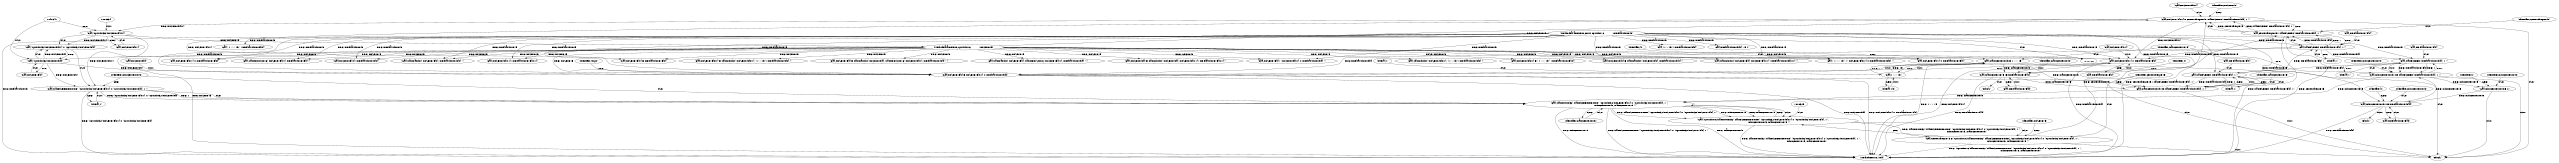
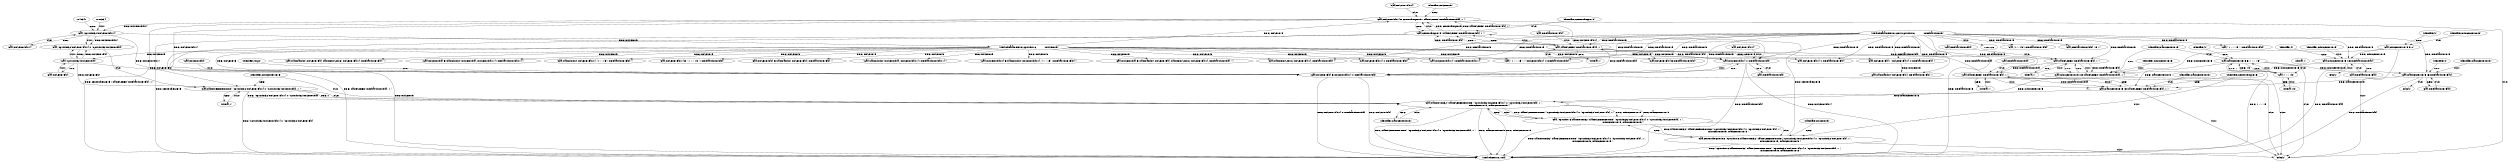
  digraph {
    n1 [label="(Call,NLSF_Q15[I-1] + NDeltaMin_Q15[I])"]
    n2 [label="(Call,NLSF_Q15[I] = NLSF_Q15[I-1] + NDeltaMin_Q15[I])"]
    n3 [label="(MethodReturn,void)"]
    n4 [label="(Call,NDeltaMin_Q15[I])"]
    n5 [label="(Block,)"]
    n6 [label="(Call,NLSF_Q15[I-1] = center_freq_Q15 - silk_RSHIFT( NDeltaMin_Q15[I], 1 ))"]
    n7 [label="(Call,center_freq_Q15 - silk_RSHIFT( NDeltaMin_Q15[I], 1 ))"]
    n8 [label="(Call,(opus_int32)NLSF_Q15[I-1])"]
    n9 [label="(Call,silk_RSHIFT( NDeltaMin_Q15[I], 1 ))"]
    n10 [label="(Call,silk_RSHIFT_ROUND( (opus_int32)NLSF_Q15[I-1] + (opus_int32)NLSF_Q15[I], 1 ))"]
    n11 [label="(Call,NLSF_Q15[I-1])"]
    n12 [label="(Call,(opus_int32)NLSF_Q15[I-1] + (opus_int32)NLSF_Q15[I])"]
    n13 [label="(MethodParameterIn,opus_int16            *NLSF_Q15)"]
    n14 [label="(Call,silk_RSHIFT( NDeltaMin_Q15[I], 1 ))"]
    n15 [label="(Literal,1)"]
    n16 [label="(Call,center_freq_Q15 = (opus_int16)silk_LIMIT_32( silk_RSHIFT_ROUND( (opus_int32)NLSF_Q15[I-1] + (opus_int32)NLSF_Q15[I], 1 ),\n                min_center_Q15, max_center_Q15 ))"]
    n17 [label="(Call,(opus_int16)silk_LIMIT_32( silk_RSHIFT_ROUND( (opus_int32)NLSF_Q15[I-1] + (opus_int32)NLSF_Q15[I], 1 ),\n                min_center_Q15, max_center_Q15 ))"]
    n18 [label="(Call,silk_LIMIT_32( silk_RSHIFT_ROUND( (opus_int32)NLSF_Q15[I-1] + (opus_int32)NLSF_Q15[I], 1 ),\n                min_center_Q15, max_center_Q15 ))"]
    n19 [label="(Identifier,max_center_Q15)"]
    n20 [label="(Literal,1)"]
    n21 [label="(Call,(opus_int32)NLSF_Q15[I])"]
    n22 [label="(Call,NLSF_Q15[L-1] = silk_min_int( NLSF_Q15[L-1], (1<<15) - NDeltaMin_Q15[L] ))"]
    n23 [label="(Call,NLSF_Q15[i] = silk_max_int( NLSF_Q15[i], silk_ADD_SAT16( NLSF_Q15[i-1], NDeltaMin_Q15[i] ) ))"]
    n24 [label="(Call,NLSF_Q15[L-1] + NDeltaMin_Q15[L])"]
    n25 [label="(Call,silk_max_int( NLSF_Q15[i], silk_ADD_SAT16( NLSF_Q15[i-1], NDeltaMin_Q15[i] ) ))"]
    n26 [label="(Call,silk_ADD_SAT16( NLSF_Q15[i-1], NDeltaMin_Q15[i] ))"]
    n27 [label="(Call,NLSF_Q15[i] = silk_min_int( NLSF_Q15[i], NLSF_Q15[i+1] - NDeltaMin_Q15[i+1] ))"]
-   n28 [label="(Call,NLSF_Q15[0] - NDeltaMin_Q15[0])"]
    n29 [label="(Call,silk_min_int( NLSF_Q15[L-1], (1<<15) - NDeltaMin_Q15[L] ))"]
    n30 [label="(Call,NLSF_Q15[L-1] = ( 1 << 15 ) - NDeltaMin_Q15[L])"]
    n31 [label="(Call,NLSF_Q15[0] = silk_max_int( NLSF_Q15[0], NDeltaMin_Q15[0] ))"]
    n32 [label="(Call,silk_max_int( NLSF_Q15[0], NDeltaMin_Q15[0] ))"]
    n33 [label="(Call,NLSF_Q15[i+1] - NDeltaMin_Q15[i+1])"]
    n34 [label="(Call,NLSF_Q15[0] = NDeltaMin_Q15[0])"]
    n35 [label="(Call,silk_min_int( NLSF_Q15[i], NLSF_Q15[i+1] - NDeltaMin_Q15[i+1] ))"]
    n36 [label="(Call,NLSF_Q15[i] - ( NLSF_Q15[i-1] + NDeltaMin_Q15[i] ))"]
    n37 [label="(Call,( 1 << 15 ) - ( NLSF_Q15[L-1] + NDeltaMin_Q15[L] ))"]
    n38 [label="(Call,NLSF_Q15[i-1] + NDeltaMin_Q15[i])"]
    1000126
    n40 [label="(Call,NLSF_Q15[I])"]
    n41 [label="(Call,silk_RSHIFT( NDeltaMin_Q15[I], 1 ))"]
    n42 [label="(Call,min_center_Q15 += silk_RSHIFT( NDeltaMin_Q15[I], 1 ))"]
    n43 [label="(Literal,1)"]
    n44 [label="(Call,max_center_Q15 -= silk_RSHIFT( NDeltaMin_Q15[I], 1 ))"]
    n45 [label="(Literal,1)"]
    n46 [label="(MethodParameterIn,const opus_int16            *NDeltaMin_Q15)"]
    n47 [label="(Call,min_center_Q15 += NDeltaMin_Q15[k])"]
    n48 [label="(Call,max_center_Q15 -= NDeltaMin_Q15[k])"]
    n49 [label="(Call,(1<<15) - NDeltaMin_Q15[L])"]
    n50 [label="(Call,NDeltaMin_Q15[L] >= 1)"]
    n51 [label="(Call,( 1 << 15 ) - NDeltaMin_Q15[L])"]
    n52 [label="(Block,)"]
    n53 [label="(Call,NDeltaMin_Q15[k])"]
    n54 [label="(Call,NDeltaMin_Q15[k])"]
    n55 [label="(Block,)"]
    n56 [label="(Call,min_center_Q15 = 0)"]
    n57 [label="(Call,max_center_Q15 = 1 << 15)"]
    n58 [label="(Call,1 << 15)"]
    n59 [label="(Literal,15)"]
    n60 [label="(Call,NDeltaMin_Q15[I])"]
    n61 [label="(Identifier,center_freq_Q15)"]
    n62 [label="(Literal,1)"]
    n63 [label="(Identifier,center_freq_Q15)"]
    n64 [label="(Identifier,max_center_Q15)"]
    n65 [label="(Identifier,loops)"]
    n66 [label="(Identifier,min_center_Q15)"]
    n67 [label="(Identifier,max_center_Q15)"]
    n68 [label="(Identifier,min_center_Q15)"]
    n69 [label="(Call,NLSF_Q15[I])"]
    n70 [label="(Call,NLSF_Q15[I-1])"]
    n71 [label="(Identifier,k)"]
    n72 [label="(Identifier,min_center_Q15)"]
    n73 [label="(Call,NDeltaMin_Q15[I])"]
    n74 [label="(Call,NDeltaMin_Q15[I])"]
    n75 [label="(Identifier,max_center_Q15)"]
    n76 [label="(Identifier,NLSF_Q15)"]
    n77 [label="(Identifier,k)"]
    n78 [label="(Identifier,k)"]
    n79 [label="(Identifier,k)"]
    n80 [label="(Identifier,NLSF_Q15)"]
    n81 [label="(Identifier,min_center_Q15)"]
    n82 [label="(Call,NLSF_Q15[I-1])"]
-   1000329
    1000334
    n85 [label=1040341]
    n1 -> n2 [label="AST: "]
    n1 -> n3 [label="DDG: NLSF_Q15[I-1]"]
    n1 -> n3 [label="DDG: NDeltaMin_Q15[I]"]
    n1 -> n4 [label="CFG: "]
    n2 -> n1 [label="CFG: "]
    n2 -> n3 [label="DDG: NLSF_Q15[I-1] + NDeltaMin_Q15[I]"]
    n2 -> n3 [label="DDG: NLSF_Q15[I]"]
    n2 -> n5 [label="AST: "]
    n4 -> n1 [label="AST: "]
    n6 -> n1 [label="DDG: NLSF_Q15[I-1]"]
    n6 -> n2 [label="DDG: NLSF_Q15[I-1]"]
    n6 -> n3 [label="DDG: center_freq_Q15 - silk_RSHIFT( NDeltaMin_Q15[I], 1 )"]
    n6 -> n5 [label="AST: "]
    n6 -> n7 [label="CFG: "]
    n6 -> n8 [label="DDG: NLSF_Q15[I-1]"]
    n7 -> n3 [label="DDG: silk_RSHIFT( NDeltaMin_Q15[I], 1 )"]
    n7 -> n3 [label="DDG: center_freq_Q15"]
    n7 -> n6 [label="AST: "]
    n7 -> n6 [label="DDG: center_freq_Q15"]
    n7 -> n6 [label="DDG: silk_RSHIFT( NDeltaMin_Q15[I], 1 )"]
    n7 -> n9 [label="CFG: "]
    n8 -> n10 [label="DDG: NLSF_Q15[I-1]"]
    n8 -> n11 [label="CFG: "]
    n8 -> n12 [label="AST: "]
    n8 -> n12 [label="DDG: NLSF_Q15[I-1]"]
    n8 -> n13 [label="DDG: NLSF_Q15"]
    n9 -> n1 [label="DDG: NDeltaMin_Q15[I]"]
    n9 -> n2 [label="DDG: NDeltaMin_Q15[I]"]
    n9 -> n7 [label="AST: "]
    n9 -> n7 [label="DDG: NDeltaMin_Q15[I]"]
    n9 -> n7 [label="DDG: 1"]
    n9 -> n14 [label="DDG: NDeltaMin_Q15[I]"]
    n9 -> n15 [label="CFG: "]
    n10 -> n3 [label="DDG: (opus_int32)NLSF_Q15[I-1] + (opus_int32)NLSF_Q15[I]"]
    n10 -> n18 [label="AST: "]
    n10 -> n18 [label="DDG: (opus_int32)NLSF_Q15[I-1] + (opus_int32)NLSF_Q15[I]"]
    n10 -> n18 [label="DDG: 1"]
    n10 -> n20 [label="CFG: "]
    n11 -> n8 [label="AST: "]
    n12 -> n10 [label="AST: "]
    n12 -> n21 [label="DDG: "]
    n13 -> n1 [label="DDG: NLSF_Q15"]
    n13 -> n2 [label="DDG: NLSF_Q15"]
    n13 -> n3 [label="DDG: NLSF_Q15"]
    n13 -> n6 [label="DDG: NLSF_Q15"]
    n13 -> n21 [label="DDG: NLSF_Q15"]
    n13 -> n22 [label="DDG: NLSF_Q15"]
    n13 -> n23 [label="DDG: NLSF_Q15"]
    n13 -> n24 [label="DDG: NLSF_Q15"]
    n13 -> n25 [label="DDG: NLSF_Q15"]
    n13 -> n26 [label="DDG: NLSF_Q15"]
    n13 -> n27 [label="DDG: NLSF_Q15"]
-   n13 -> n28 [label="DDG: NLSF_Q15"]
    n13 -> n29 [label="DDG: NLSF_Q15"]
-   n13 -> n30 [label="NLSF: NLSF_Q15"]
+   n13 -> n30 [label="DDG: NLSF_Q15"]
    n13 -> n31 [label="DDG: NLSF_Q15"]
-   n13 -> n32 [label="DDG: NLSF_Q15"]
+   n36 -> n32 [label="DDG: NLSF_Q15"]
    n13 -> n33 [label="DDG: NLSF_Q15"]
    n13 -> n34 [label="DDG: NLSF_Q15"]
    n13 -> n35 [label="DDG: NLSF_Q15"]
    n13 -> n36 [label="DDG: CFG_Q15"]
    n13 -> n37 [label="DDG: NLSF_Q15"]
    n13 -> n38 [label="DDG: NLSF_Q15"]
-   n13 -> 1000126 [label="AST: "]
    n14 -> n41 [label="DDG: NDeltaMin_Q15[I]"]
    n14 -> n42 [label="AST: "]
    n14 -> n42 [label="DDG: NDeltaMin_Q15[I]"]
    n14 -> n42 [label="DDG: 1"]
    n14 -> n43 [label="CFG: "]
    n15 -> n9 [label="AST: "]
    n16 -> n3 [label="DDG: (opus_int16)silk_LIMIT_32( silk_RSHIFT_ROUND( (opus_int32)NLSF_Q15[I-1] + (opus_int32)NLSF_Q15[I], 1 ),\n                min_center_Q15, max_center_Q15 )"]
    n16 -> n5 [label="AST: "]
    n16 -> n7 [label="DDG: center_freq_Q15"]
    n16 -> n17 [label="CFG: "]
    n17 -> n3 [label="DDG: silk_LIMIT_32( silk_RSHIFT_ROUND( (opus_int32)NLSF_Q15[I-1] + (opus_int32)NLSF_Q15[I], 1 ),\n                min_center_Q15, max_center_Q15 )"]
    n17 -> n16 [label="AST: "]
    n17 -> n16 [label="DDG: silk_LIMIT_32( silk_RSHIFT_ROUND( (opus_int32)NLSF_Q15[I-1] + (opus_int32)NLSF_Q15[I], 1 ),\n                min_center_Q15, max_center_Q15 )"]
    n17 -> n18 [label="CFG: "]
    n18 -> n3 [label="DDG: silk_RSHIFT_ROUND( (opus_int32)NLSF_Q15[I-1] + (opus_int32)NLSF_Q15[I], 1 )"]
    n18 -> n3 [label="DDG: max_center_Q15"]
    n18 -> n3 [label="DDG: min_center_Q15"]
    n18 -> n17 [label="AST: "]
    n18 -> n17 [label="DDG: silk_RSHIFT_ROUND( (opus_int32)NLSF_Q15[I-1] + (opus_int32)NLSF_Q15[I], 1 )"]
    n18 -> n17 [label="DDG: min_center_Q15"]
    n18 -> n17 [label="DDG: max_center_Q15"]
    n18 -> n19 [label="CFG: "]
    n19 -> n18 [label="AST: "]
    n20 -> n10 [label="AST: "]
    n21 -> n2 [label="DDG: NLSF_Q15[I]"]
    n21 -> n10 [label="DDG: NLSF_Q15[I]"]
    n21 -> n12 [label="AST: "]
    n21 -> n12 [label="DDG: NLSF_Q15[I]"]
    n21 -> n40 [label="CFG: "]
    n40 -> n21 [label="AST: "]
    n41 -> n9 [label="DDG: NDeltaMin_Q15[I]"]
    n41 -> n44 [label="AST: "]
    n41 -> n44 [label="DDG: NDeltaMin_Q15[I]"]
    n41 -> n44 [label="DDG: 1"]
    n41 -> n45 [label="CFG: "]
    n42 -> n5 [label="AST: "]
    n42 -> n14 [label="CFG: "]
    n42 -> n18 [label="DDG: min_center_Q15"]
    n43 -> n14 [label="AST: "]
    n44 -> n5 [label="AST: "]
    n44 -> n18 [label="DDG: max_center_Q15"]
    n44 -> n41 [label="CFG: "]
    n45 -> n41 [label="AST: "]
    n46 -> n1 [label="DDG: NDeltaMin_Q15"]
    n46 -> n2 [label="DDG: NDeltaMin_Q15"]
    n46 -> n3 [label="DDG: NDeltaMin_Q15"]
    n46 -> n9 [label="DDG: NDeltaMin_Q15"]
    n46 -> n14 [label="DDG: NDeltaMin_Q15"]
    n46 -> n24 [label="DDG: NDeltaMin_Q15"]
    n46 -> n26 [label="DDG: NDeltaMin_Q15"]
-   n46 -> n28 [label="DDG: NDeltaMin_Q15"]
    n46 -> n32 [label="DDG: NDeltaMin_Q15"]
    n46 -> n33 [label="DDG: NDeltaMin_Q15"]
    n46 -> n34 [label="DDG: NDeltaMin_Q15"]
    n46 -> n36 [label="DDG: NDeltaMin_Q15"]
    n46 -> n37 [label="DDG: NDeltaMin_Q15"]
    n46 -> n38 [label="DDG: NDeltaMin_Q15"]
    n46 -> 1000126 [label="AST: "]
    n46 -> n41 [label="DDG: NDeltaMin_Q15"]
    n46 -> n47 [label="DDG: NDeltaMin_Q15"]
    n46 -> n48 [label="DDG: NDeltaMin_Q15"]
    n46 -> n49 [label="DDG: NDeltaMin_Q15"]
    n46 -> n50 [label="DDG: NDeltaMin_Q15"]
    n46 -> n51 [label="DDG: NDeltaMin_Q15"]
    n47 -> n3 [label="DDG: NDeltaMin_Q15[k]"]
    n47 -> n42 [label="DDG: min_center_Q15"]
    n47 -> n52 [label="AST: "]
    n47 -> n53 [label="CFG: "]
    n48 -> n3 [label="DDG: NDeltaMin_Q15[k]"]
    n48 -> n44 [label="DDG: max_center_Q15"]
    n48 -> n54 [label="CFG: "]
    n48 -> n55 [label="AST: "]
    n53 -> n47 [label="AST: "]
    n54 -> n48 [label="AST: "]
    n56 -> n5 [label="AST: "]
-   n42 -> n56 [label="DDG: min_center_Q15"]
+   n56 -> n42 [label="DDG: min_center_Q15"]
    n56 -> n47 [label="DDG: min_center_Q15"]
    n57 -> n3 [label="DDG: 1 << 15"]
    n57 -> n5 [label="AST: "]
    n57 -> n44 [label="DDG: max_center_Q15"]
-   n57 -> n48 [label="DDG: max_center_Q15"]
+   n57 -> n48 [label="DDG: min_center_Q15"]
    n57 -> n58 [label="CFG: "]
    n58 -> n57 [label="AST: "]
    n58 -> n57 [label="DDG: 1"]
    n58 -> n57 [label="DDG: 15"]
    n58 -> n59 [label="CFG: "]
    n59 -> n58 [label="AST: "]
    n60 -> n14 [label="AST: "]
    n61 -> n16 [label="AST: "]
    n61 -> n44 [label="CFG: "]
    n62 -> n58 [label="AST: "]
    n63 -> n7 [label="AST: "]
    n64 -> n42 [label="CFG: "]
    n64 -> n57 [label="AST: "]
    n65 -> n2 [label="CFG: "]
    n66 -> n10 [label="CFG: "]
    n66 -> n18 [label="AST: "]
    n67 -> n44 [label="AST: "]
    n68 -> n47 [label="AST: "]
    n69 -> n2 [label="AST: "]
    n70 -> n6 [label="AST: "]
    n71 -> n57 [label="CFG: "]
    n72 -> n56 [label="AST: "]
    n73 -> n9 [label="AST: "]
    n74 -> n41 [label="AST: "]
    n75 -> n48 [label="AST: "]
    n76 -> n6 [label="CFG: "]
    n77 -> n56 [label="CFG: "]
    n78 -> n47 [label="CFG: "]
    n79 -> n48 [label="CFG: "]
    n80 -> n16 [label="CFG: "]
    n81 -> n42 [label="AST: "]
    n82 -> n1 [label="AST: "]
-   1000329 -> n17 [label="AST: "]
    1000334 -> n8 [label="AST: "]
    n85 -> n8 [label="CFG: "]
-   n85 -> n21 [label="AST: "]
  }
